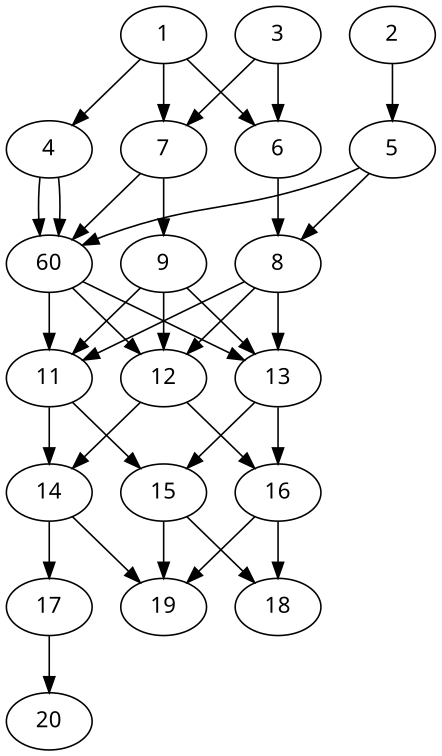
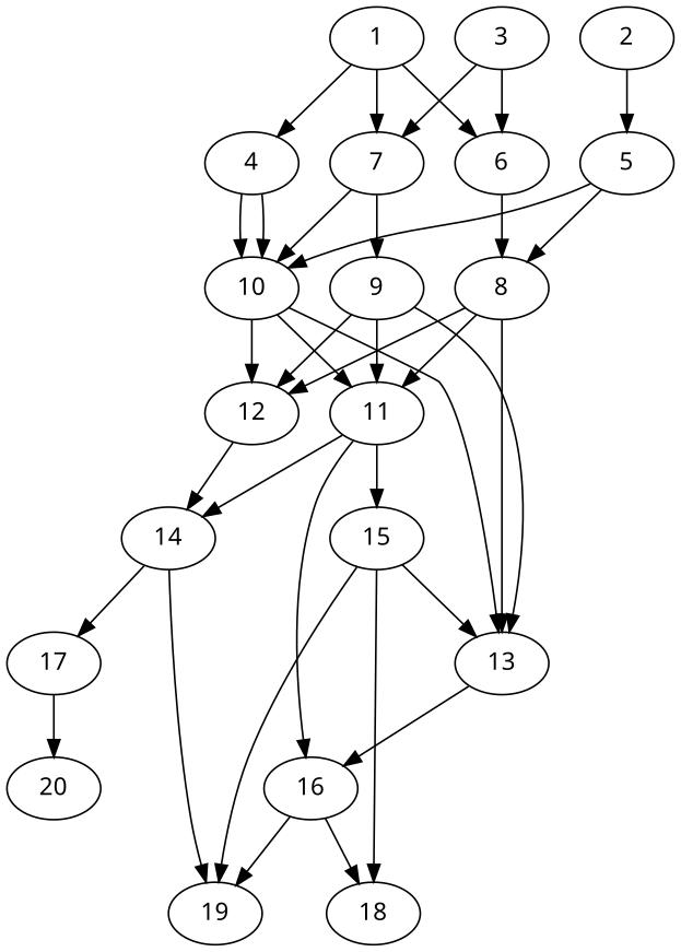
  digraph {
    fontname="Noto Sans"
    node [alpha=0.15 fontname="Noto Sans"]
    edge [fontname="Noto Sans"]
    1 [alpha=0.10 expect_size=42755072]
    4 [alpha=0.04 expect_size=29918208]
    6 [alpha=0.01 expect_size=22355968]
    7 [alpha=0.12 expect_size=37428224]
-   10 [alpha=0.03 expect_size=5424128 label=60]
+   10 [alpha=0.03 expect_size=5424128]
    8 [alpha=0.12 expect_size=45372416]
    9 [alpha=0.06 expect_size=25299968]
    11 [alpha=0.17 expect_size=37920768]
    12 [alpha=0.10 expect_size=13581312]
    13 [alpha=0.02 expect_size=47229952]
    2 [alpha=0.14 expect_size=27247616]
    5 [expect_size=8684544]
    3 [expect_size=19096576]
    14 [alpha=0.06 expect_size=36276224]
    15 [expect_size=46191616]
    16 [alpha=0.17 expect_size=33572864]
    17 [alpha=0.18 expect_size=36699136]
    19 [alpha=0.12 expect_size=46295040]
    18 [alpha=0.06 expect_size=17009664]
    20 [expect_size=13892608]
    1 -> 4
    1 -> 6
    1 -> 7
    4 -> 10
    4 -> 10
    6 -> 8
    7 -> 10
    7 -> 9
    10 -> 11
    10 -> 12
    10 -> 13
    8 -> 11
    8 -> 12
    8 -> 13
    9 -> 11
    9 -> 12
    9 -> 13
    11 -> 14
    11 -> 15
    12 -> 14
-   12 -> 16
-   13 -> 15
+   11 -> 16
+   15 -> 13
    13 -> 16
    2 -> 5
    5 -> 10
    5 -> 8
    3 -> 6
    3 -> 7
    14 -> 17
    14 -> 19
    15 -> 19
    15 -> 18
    16 -> 19
    16 -> 18
    17 -> 20
  }
